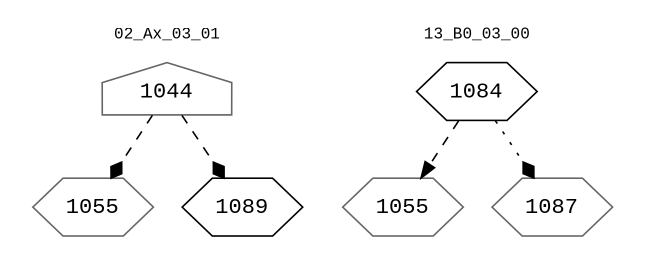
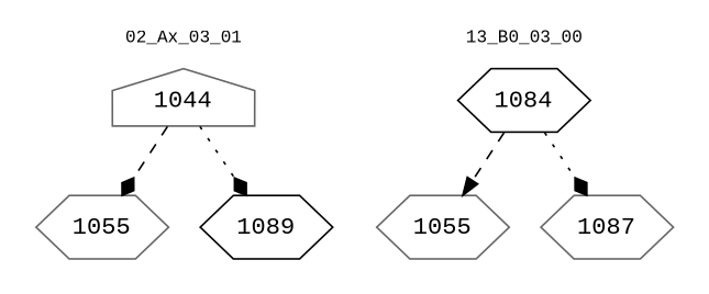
  digraph {
    fontname="Liberation Mono"
    node [color=gray40 fontname="Liberation Mono" shape=hexagon]
    edge [arrowhead=diamond color=black fontname="Liberation Mono" style=dashed]
    n1 [label=1044 shape=house]
    n2 [label=1055]
    n3 [color=black label=1089]
    n4 [color=black label=1084]
    n5 [label=1055]
    n6 [label=1087]
    subgraph cluster_1 {
      color=white
      fontsize=10
      label="02_Ax_03_01"
      n1
      n2
      n3
    }
    subgraph cluster_2 {
      color=white
      fontsize=10
      label="13_B0_03_00"
      n4
      n5
      n6
    }
    n1 -> n2
-   n1 -> n3
+   n1 -> n3 [style=dotted]
    n4 -> n5 [arrowhead=normal]
    n4 -> n6 [style=dotted]
  }
